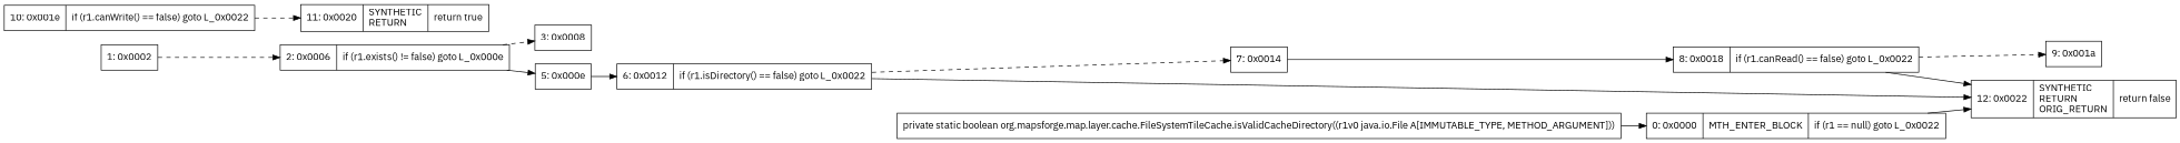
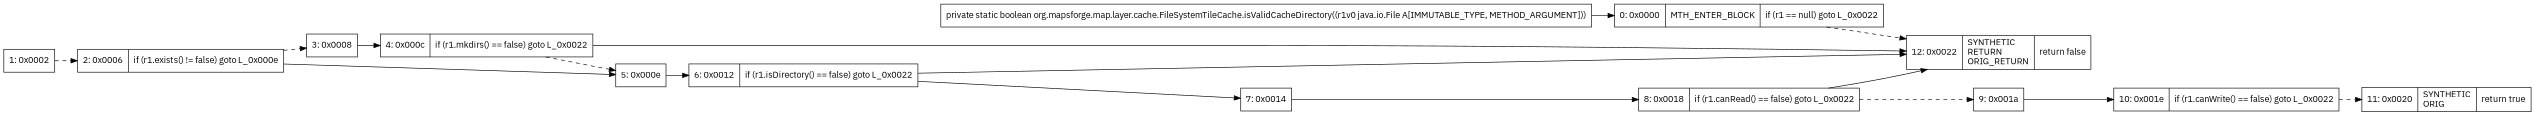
  digraph {
    fontname="IBM Plex Sans"
    rankdir=LR
    node [fontname="IBM Plex Sans" shape=record]
    edge [fontname="IBM Plex Sans"]
    n1 [label="{0\:\ 0x0000|MTH_ENTER_BLOCK\l|if (r1 == null) goto L_0x0022\l}"]
    n2 [label="{12\:\ 0x0022|SYNTHETIC\lRETURN\lORIG_RETURN\l|return false\l}"]
    n3 [label="{1\:\ 0x0002}"]
    n4 [label="{2\:\ 0x0006|if (r1.exists() != false) goto L_0x000e\l}"]
    n5 [label="{3\:\ 0x0008}"]
    n6 [label="{5\:\ 0x000e}"]
+   n7 [label="{4\:\ 0x000c|if (r1.mkdirs() == false) goto L_0x0022\l}"]
    n8 [label="{6\:\ 0x0012|if (r1.isDirectory() == false) goto L_0x0022\l}"]
    n9 [label="{7\:\ 0x0014}"]
    n10 [label="{8\:\ 0x0018|if (r1.canRead() == false) goto L_0x0022\l}"]
    n11 [label="{9\:\ 0x001a}"]
    n12 [label="{10\:\ 0x001e|if (r1.canWrite() == false) goto L_0x0022\l}"]
-   n13 [label="{11\:\ 0x0020|SYNTHETIC\lRETURN\l|return true\l}"]
+   n13 [label="{11\:\ 0x0020|SYNTHETIC\lORIG\l|return true\l}"]
    n14 [label="{private static boolean org.mapsforge.map.layer.cache.FileSystemTileCache.isValidCacheDirectory((r1v0 java.io.File A[IMMUTABLE_TYPE, METHOD_ARGUMENT])) }"]
-   n1 -> n2
+   n1 -> n2 [style=dashed]
    n3 -> n4 [style=dashed]
    n4 -> n5 [style=dashed]
    n4 -> n6
+   n5 -> n7
    n6 -> n8
+   n7 -> n2
+   n7 -> n6 [style=dashed]
    n8 -> n2
-   n8 -> n9 [style=dashed]
+   n8 -> n9 [style=solid]
    n9 -> n10
    n10 -> n2
    n10 -> n11 [style=dashed]
+   n11 -> n12
    n12 -> n13 [style=dashed]
    n14 -> n1
  }
